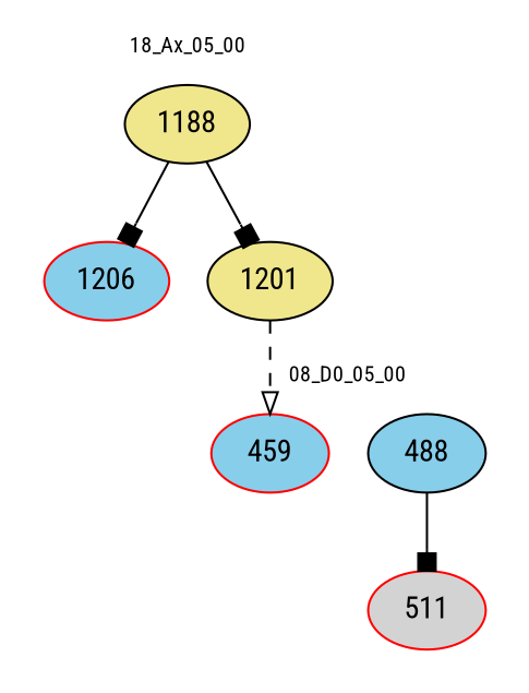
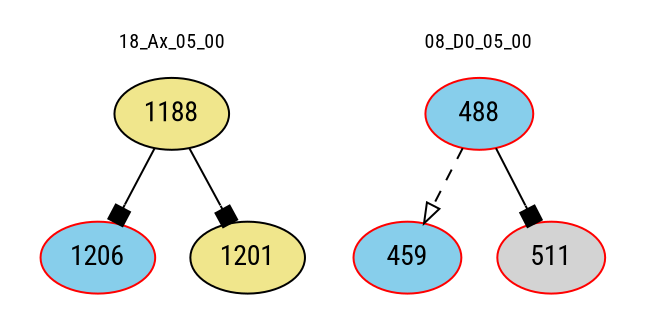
  digraph {
    fontname="Roboto Condensed"
    node [color=black fillcolor=skyblue fontname="Roboto Condensed" style=filled]
    edge [arrowhead=box color=black fontname="Roboto Condensed" style=solid]
    n1 [fillcolor=khaki label=1188]
    n2 [color=red label=1206]
    n3 [fillcolor=khaki label=1201]
-   n4 [label=488]
+   n4 [color=red label=488]
    n5 [color=red label=459]
    n6 [color=red fillcolor=lightgrey label=511]
    subgraph cluster_1 {
      color=white
      fontsize=10
      label="18_Ax_05_00"
      n1
      n2
      n3
    }
    subgraph cluster_2 {
      color=white
      fontsize=10
      label="08_D0_05_00"
      n4
      n5
      n6
    }
    n1 -> n2
    n1 -> n3
-   n3 -> n5 [arrowhead=onormal style=dashed]
+   n4 -> n5 [arrowhead=onormal style=dashed]
    n4 -> n6
  }
